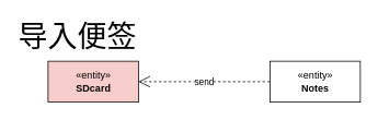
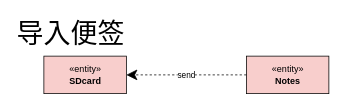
  <mxCell id="0" />
  <mxCell id="1" parent="0" />
  <mxCell id="2" value="«entity»&lt;br&gt;&lt;b&gt;SDcard&lt;/b&gt;" style="html=1;fillColor=#f8cecc;" parent="1" vertex="1"><mxGeometry x="58" y="74" width="110" height="50" as="geometry" /></mxCell>
- <mxCell id="3" value="«entity»&lt;br&gt;&lt;b&gt;Notes&lt;/b&gt;" style="html=1;" parent="1" vertex="1"><mxGeometry x="328" y="74" width="110" height="50" as="geometry" /></mxCell>
- <mxCell id="4" value="send" style="endArrow=open;endSize=12;dashed=1;html=1;exitX=0;exitY=0.5;exitDx=0;exitDy=0;entryX=1;entryY=0.5;entryDx=0;entryDy=0;" parent="1" source="3" target="2" edge="1"><mxGeometry width="160" relative="1" as="geometry"><mxPoint x="48" y="264" as="sourcePoint" /><mxPoint x="208" y="264" as="targetPoint" /><mxPoint as="offset" /></mxGeometry></mxCell>
+ <mxCell id="3" value="«entity»&lt;br&gt;&lt;b&gt;Notes&lt;/b&gt;" style="html=1;fillColor=#f8cecc;" parent="1" vertex="1"><mxGeometry x="328" y="74" width="110" height="50" as="geometry" /></mxCell>
+ <mxCell id="4" value="send" style="endArrow=classic;endSize=12;dashed=1;html=1;exitX=0;exitY=0.5;exitDx=0;exitDy=0;entryX=1;entryY=0.5;entryDx=0;entryDy=0;" parent="1" source="3" target="2" edge="1"><mxGeometry width="160" relative="1" as="geometry"><mxPoint x="48" y="264" as="sourcePoint" /><mxPoint x="208" y="264" as="targetPoint" /><mxPoint as="offset" /></mxGeometry></mxCell>
  <mxCell id="5" value="&lt;font style=&quot;font-size: 36px&quot;&gt;导入便签&lt;/font&gt;" style="text;html=1;resizable=0;points=[];autosize=1;align=left;verticalAlign=top;spacingTop=-4;" parent="1" vertex="1"><mxGeometry x="20" y="20" width="160" height="20" as="geometry" /></mxCell>
